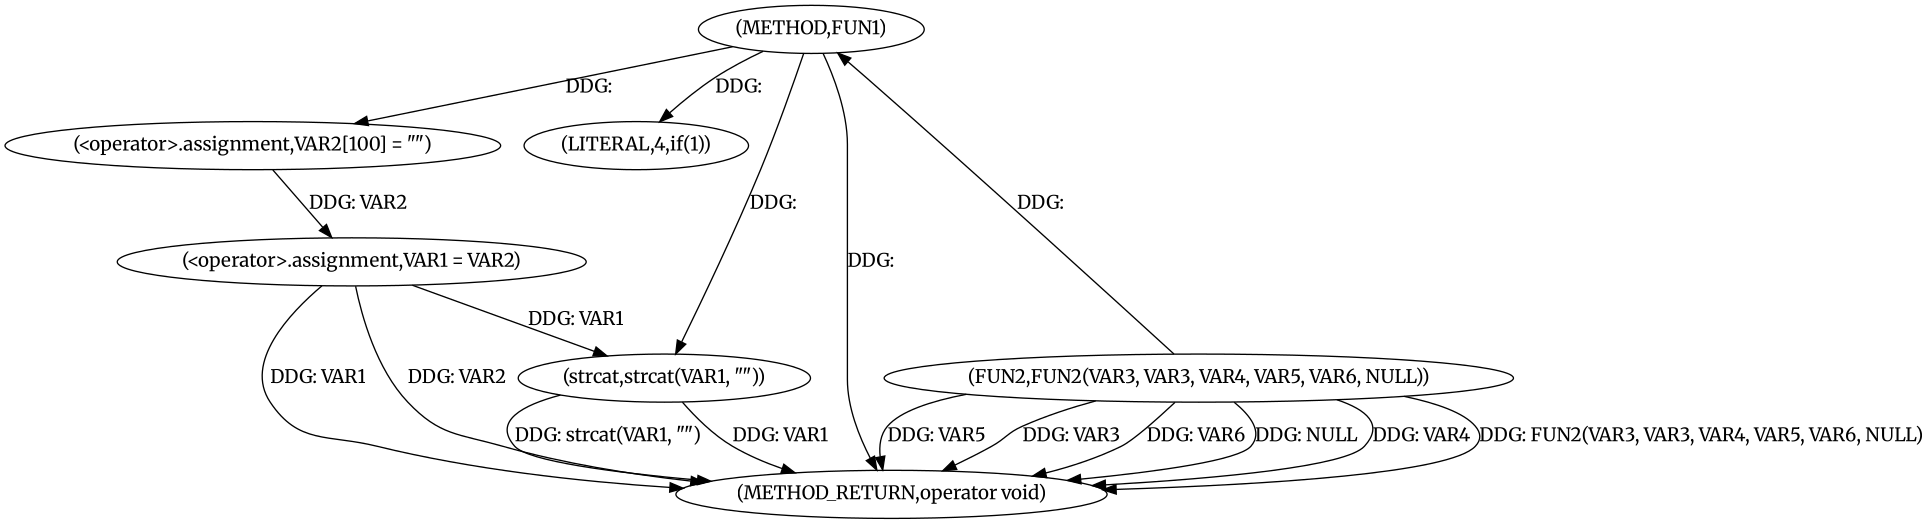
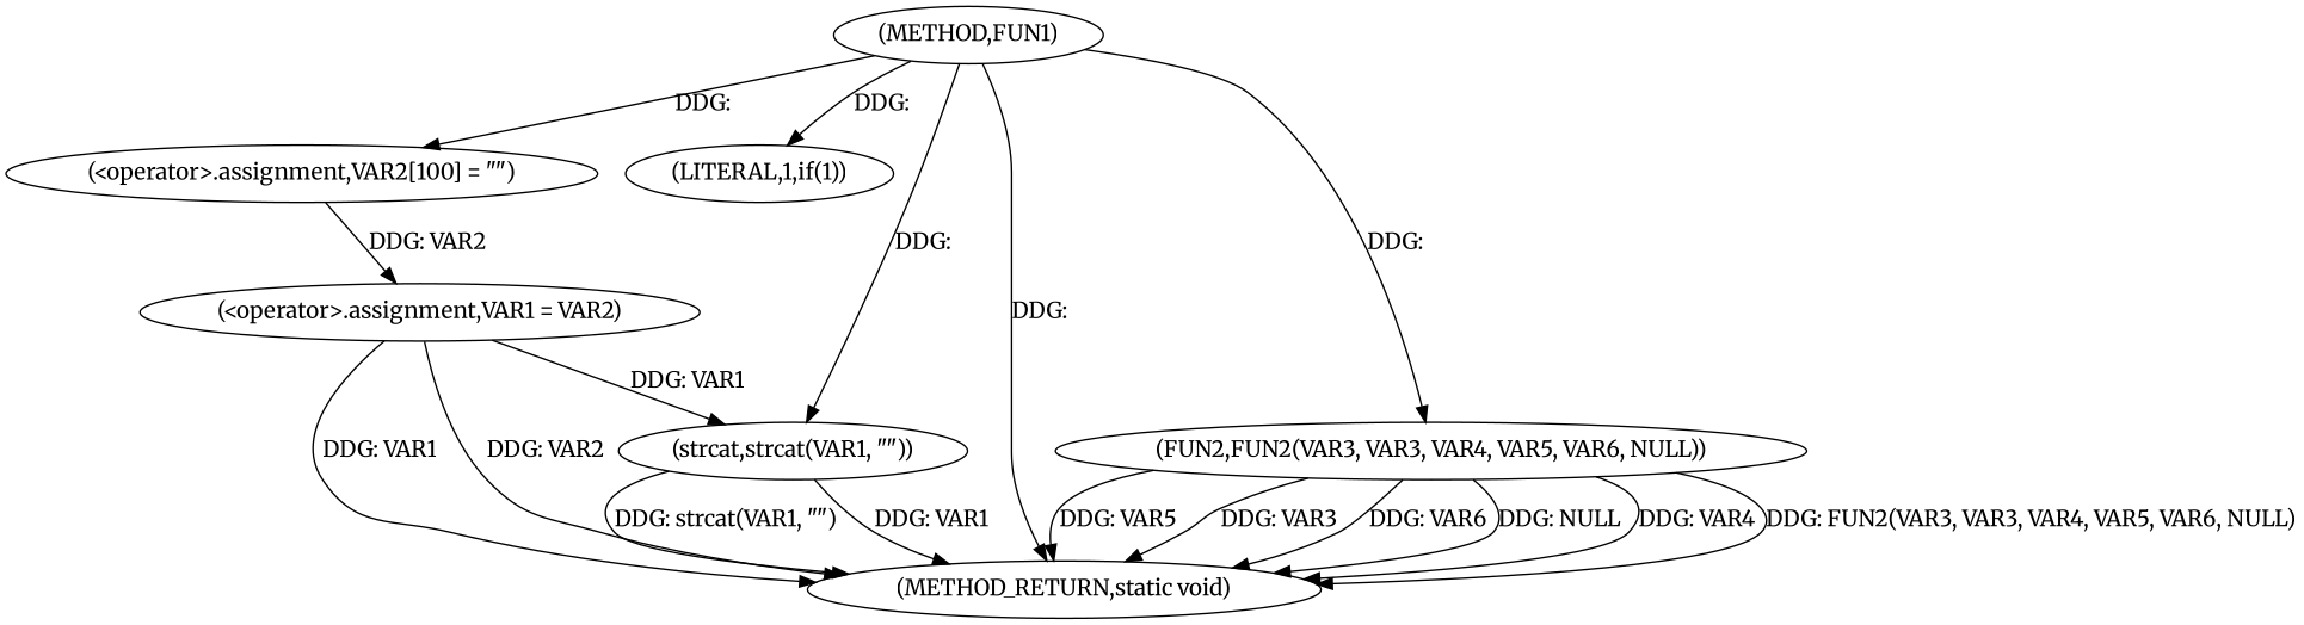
  digraph {
    fontname=Merriweather
    node [fontname=Merriweather]
    edge [fontname=Merriweather]
    n1 [label="(METHOD,FUN1)"]
    n2 [label="(<operator>.assignment,VAR2[100] = \"\")"]
-   n3 [label="(LITERAL,4,if(1))"]
+   n3 [label="(LITERAL,1,if(1))"]
    n4 [label="(strcat,strcat(VAR1, \"\"))"]
    n5 [label="(FUN2,FUN2(VAR3, VAR3, VAR4, VAR5, VAR6, NULL))"]
-   n6 [label="(METHOD_RETURN,operator void)"]
+   n6 [label="(METHOD_RETURN,static void)"]
    n7 [label="(<operator>.assignment,VAR1 = VAR2)"]
    n1 -> n2 [label="DDG: "]
    n1 -> n3 [label="DDG: "]
    n1 -> n4 [label="DDG: "]
-   n5 -> n1 [label="DDG: "]
+   n1 -> n5 [label="DDG: "]
    n1 -> n6 [label="DDG: "]
    n2 -> n7 [label="DDG: VAR2"]
    n4 -> n6 [label="DDG: VAR1"]
    n4 -> n6 [label="DDG: strcat(VAR1, \"\")"]
    n5 -> n6 [label="DDG: VAR3"]
    n5 -> n6 [label="DDG: VAR6"]
    n5 -> n6 [label="DDG: NULL"]
    n5 -> n6 [label="DDG: VAR4"]
    n5 -> n6 [label="DDG: FUN2(VAR3, VAR3, VAR4, VAR5, VAR6, NULL)"]
    n5 -> n6 [label="DDG: VAR5"]
    n7 -> n4 [label="DDG: VAR1"]
    n7 -> n6 [label="DDG: VAR1"]
    n7 -> n6 [label="DDG: VAR2"]
  }
